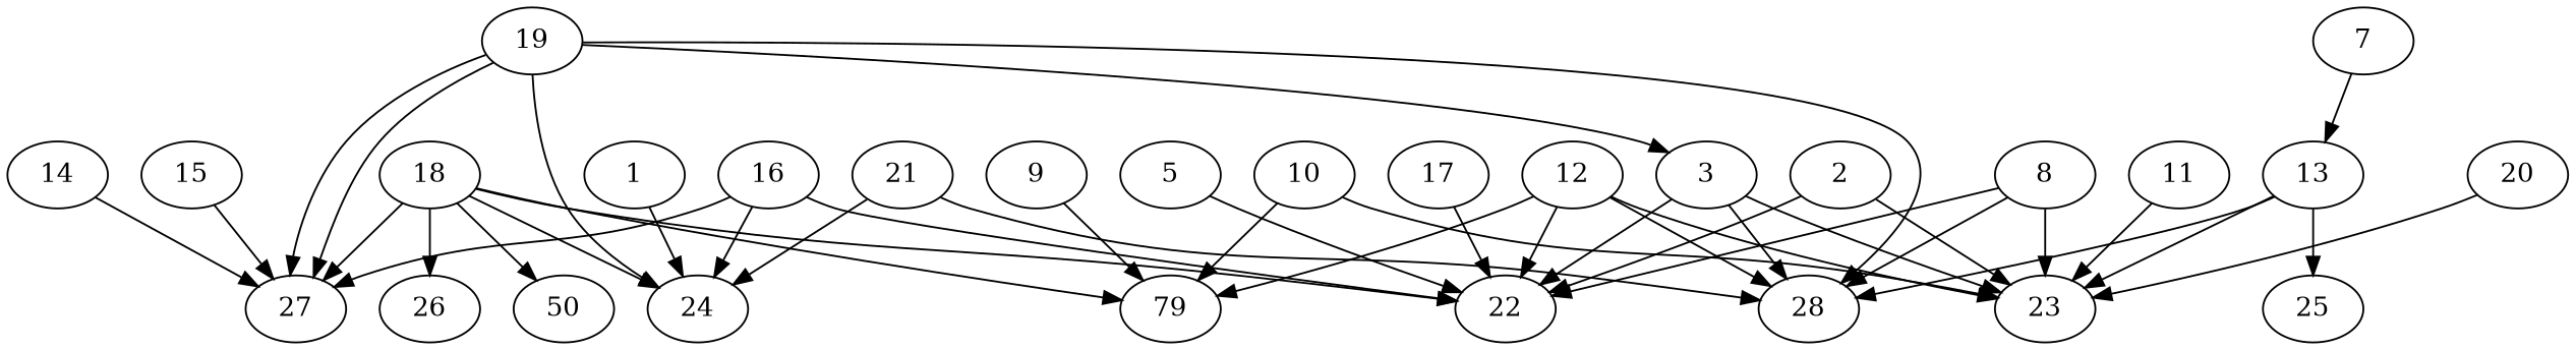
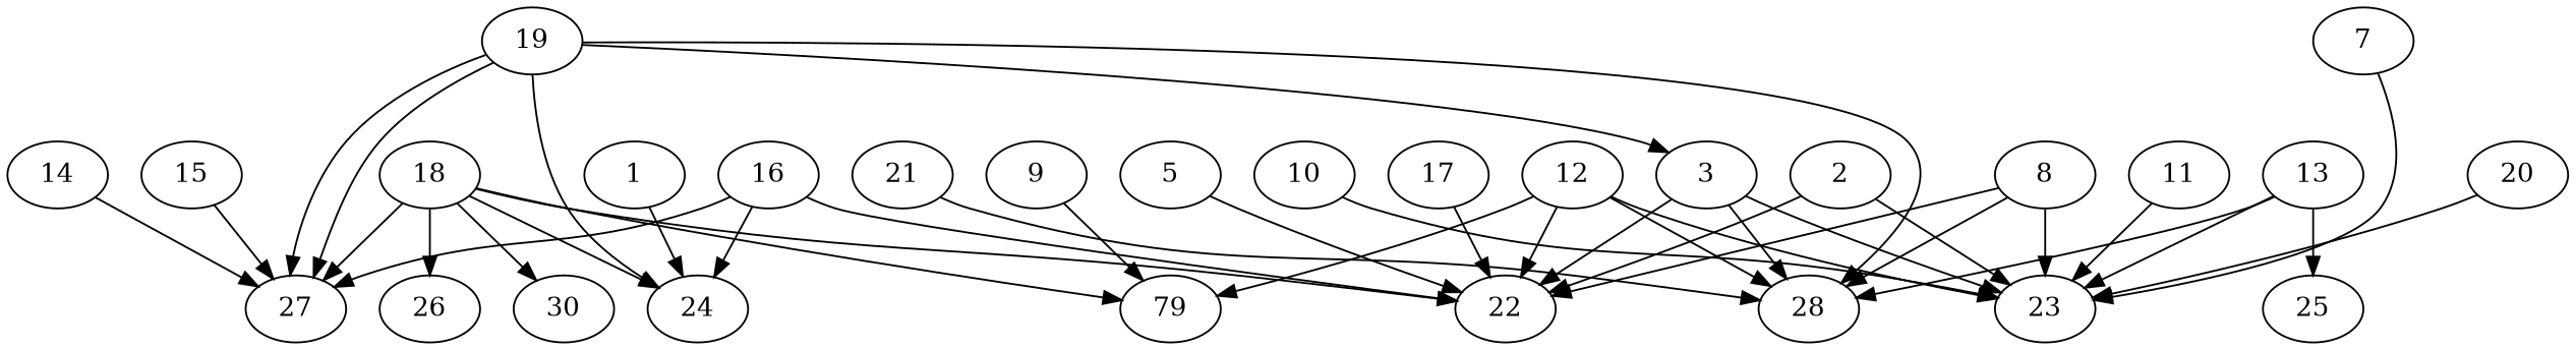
  digraph {
    node [alpha=0.04]
    1 [alpha=0.08 expect_size=34203648]
    24 [alpha=0.15 expect_size=15269888]
    2 [alpha=0.16 expect_size=14826496]
    22 [alpha=0.11 expect_size=27992064]
    23 [alpha=0.07 expect_size=12386304]
    3 [alpha=0.10 expect_size=31923200]
    28 [alpha=0.12 expect_size=50143232]
    5 [expect_size=40863744]
    7 [alpha=0.05 expect_size=50379776]
    8 [alpha=0.05 expect_size=47336448]
    9 [alpha=0.00 expect_size=9308160]
    n12 [alpha=0.16 expect_size=47067136 label=79]
    10 [alpha=0.11 expect_size=16820224]
    11 [alpha=0.08 expect_size=28058624]
    12 [alpha=0.13 expect_size=47138816]
    25 [alpha=0.19 expect_size=24975360]
    13 [alpha=0.01 expect_size=38504448]
    14 [expect_size=15363072]
    27 [alpha=0.09 expect_size=32182272]
    15 [alpha=0.19 expect_size=31411200]
    16 [expect_size=40894464]
    17 [alpha=0.08 expect_size=6151168]
    18 [alpha=0.19 expect_size=17883136]
    26 [expect_size=22329344]
-   30 [alpha=0.06 expect_size=38747136 label=50]
+   30 [alpha=0.06 expect_size=38747136]
    19 [alpha=0.16 expect_size=30652416]
    20 [alpha=0.05 expect_size=30734336]
    21 [alpha=0.06 expect_size=10132480]
    1 -> 24
    2 -> 22
    2 -> 23
    3 -> 22
    3 -> 23
    3 -> 28
    5 -> 22
-   7 -> 13
+   7 -> 23
    8 -> 22
    8 -> 23
    8 -> 28
    9 -> n12
    10 -> 23
-   10 -> n12
    11 -> 23
    12 -> 22
    12 -> 23
    12 -> 28
    12 -> n12
    13 -> 23
    13 -> 28
    13 -> 25
    14 -> 27
    15 -> 27
    16 -> 24
    16 -> 22
    16 -> 27
    17 -> 22
    18 -> 24
    18 -> 22
    18 -> n12
    18 -> 27
    18 -> 26
    18 -> 30
    19 -> 24
    19 -> 3
    19 -> 28
    19 -> 27
    19 -> 27
    20 -> 23
-   21 -> 24
    21 -> 28
  }
